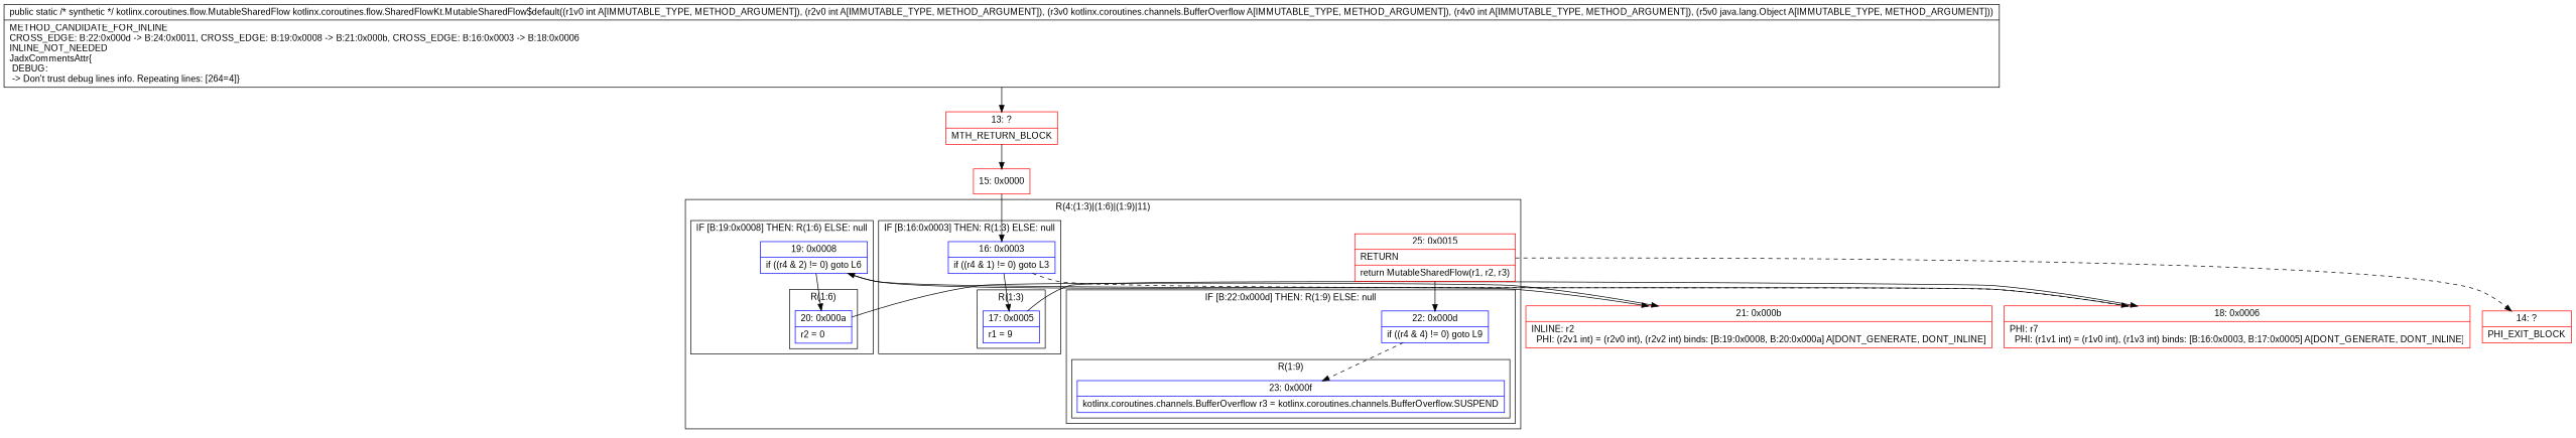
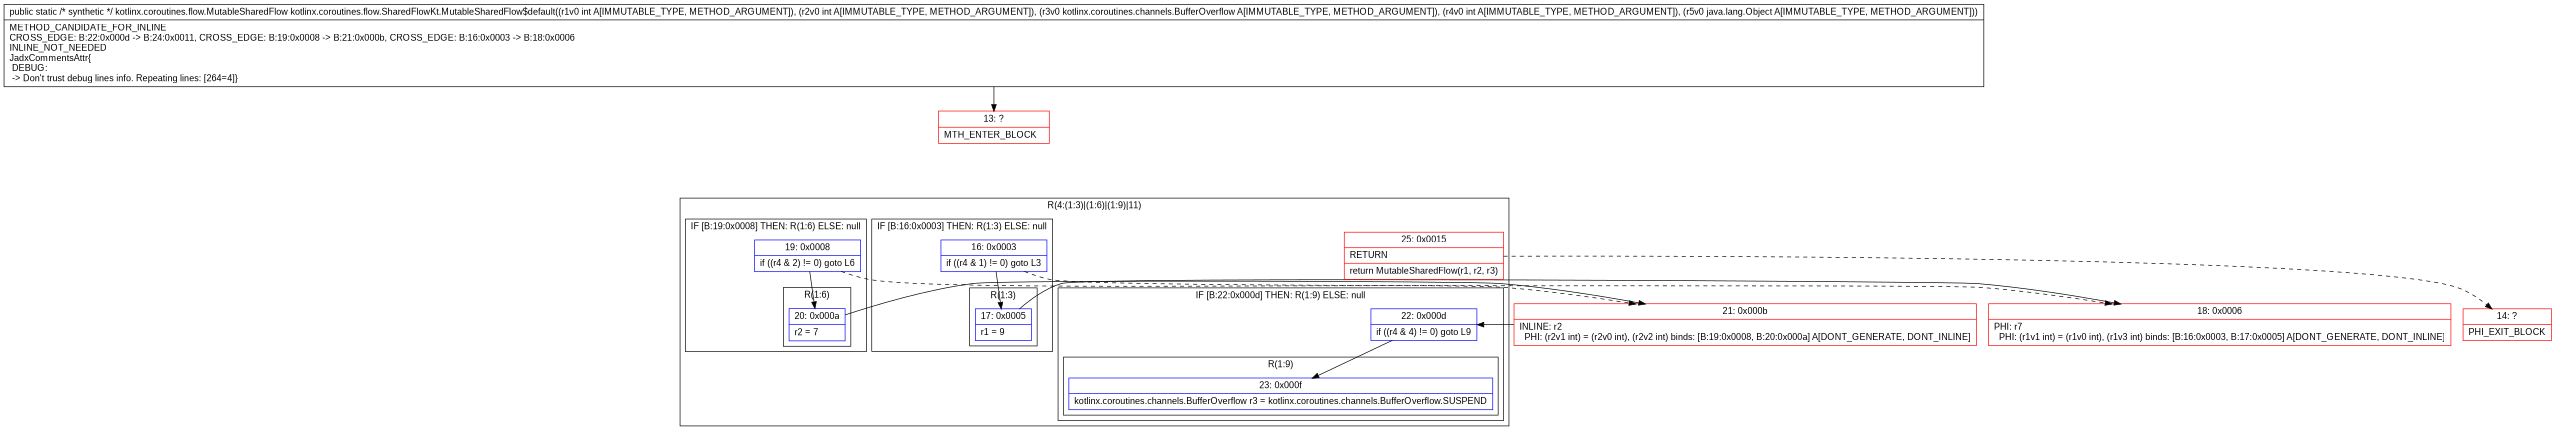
  digraph {
    fontname="Liberation Sans"
    node [color=blue fontname="Liberation Sans" shape=record]
    edge [fontname="Liberation Sans"]
    n1 [label="{17\:\ 0x0005|r1 = 9\l}"]
    n2 [label="{16\:\ 0x0003|if ((r4 & 1) != 0) goto L3\l}"]
-   n3 [label="{20\:\ 0x000a|r2 = 0\l}"]
+   n3 [label="{20\:\ 0x000a|r2 = 7\l}"]
    n4 [label="{19\:\ 0x0008|if ((r4 & 2) != 0) goto L6\l}"]
    n5 [label="{23\:\ 0x000f|kotlinx.coroutines.channels.BufferOverflow r3 = kotlinx.coroutines.channels.BufferOverflow.SUSPEND\l}"]
    n6 [label="{22\:\ 0x000d|if ((r4 & 4) != 0) goto L9\l}"]
    n7 [color=red label="{25\:\ 0x0015|RETURN\l|return MutableSharedFlow(r1, r2, r3)\l}"]
    n8 [color=red label="{18\:\ 0x0006|PHI: r7 \l  PHI: (r1v1 int) = (r1v0 int), (r1v3 int) binds: [B:16:0x0003, B:17:0x0005] A[DONT_GENERATE, DONT_INLINE]\l}"]
    n9 [color=red label="{21\:\ 0x000b|INLINE: r2 \l  PHI: (r2v1 int) = (r2v0 int), (r2v2 int) binds: [B:19:0x0008, B:20:0x000a] A[DONT_GENERATE, DONT_INLINE]\l}"]
    n10 [color=red label="{14\:\ ?|PHI_EXIT_BLOCK\l}"]
-   n11 [color=red label="{13\:\ ?|MTH_RETURN_BLOCK\l}"]
-   n12 [color=red label="{15\:\ 0x0000}"]
+   n11 [color=red label="{13\:\ ?|MTH_ENTER_BLOCK\l}"]
    n13 [label="{public static \/* synthetic *\/ kotlinx.coroutines.flow.MutableSharedFlow kotlinx.coroutines.flow.SharedFlowKt.MutableSharedFlow$default((r1v0 int A[IMMUTABLE_TYPE, METHOD_ARGUMENT]), (r2v0 int A[IMMUTABLE_TYPE, METHOD_ARGUMENT]), (r3v0 kotlinx.coroutines.channels.BufferOverflow A[IMMUTABLE_TYPE, METHOD_ARGUMENT]), (r4v0 int A[IMMUTABLE_TYPE, METHOD_ARGUMENT]), (r5v0 java.lang.Object A[IMMUTABLE_TYPE, METHOD_ARGUMENT]))  | METHOD_CANDIDATE_FOR_INLINE\lCROSS_EDGE: B:22:0x000d \-\> B:24:0x0011, CROSS_EDGE: B:19:0x0008 \-\> B:21:0x000b, CROSS_EDGE: B:16:0x0003 \-\> B:18:0x0006\lINLINE_NOT_NEEDED\lJadxCommentsAttr\{\l DEBUG: \l \-\> Don't trust debug lines info. Repeating lines: [264=4]\}\l}" color=""]
    subgraph cluster_1 {
      label="R(4:(1:3)|(1:6)|(1:9)|11)"
      n7
      subgraph cluster_2 {
        label="IF [B:16:0x0003] THEN: R(1:3) ELSE: null"
        n2
        subgraph cluster_3 {
          label="R(1:3)"
          n1
        }
      }
      subgraph cluster_4 {
        label="IF [B:19:0x0008] THEN: R(1:6) ELSE: null"
        n4
        subgraph cluster_5 {
          label="R(1:6)"
          n3
        }
      }
      subgraph cluster_6 {
        label="IF [B:22:0x000d] THEN: R(1:9) ELSE: null"
        n6
        subgraph cluster_7 {
          label="R(1:9)"
          n5
        }
      }
    }
    n1 -> n8
    n2 -> n1
    n2 -> n8 [style=dashed]
    n3 -> n9
    n4 -> n3
-   n4 -> n9 [style=solid]
-   n6 -> n5 [style=dashed]
+   n4 -> n9 [style=dashed]
+   n6 -> n5
    n7 -> n10 [style=dashed]
-   n8 -> n4
-   n7 -> n6
-   n11 -> n12
-   n12 -> n2
+   n9 -> n6
    n13 -> n11
  }
